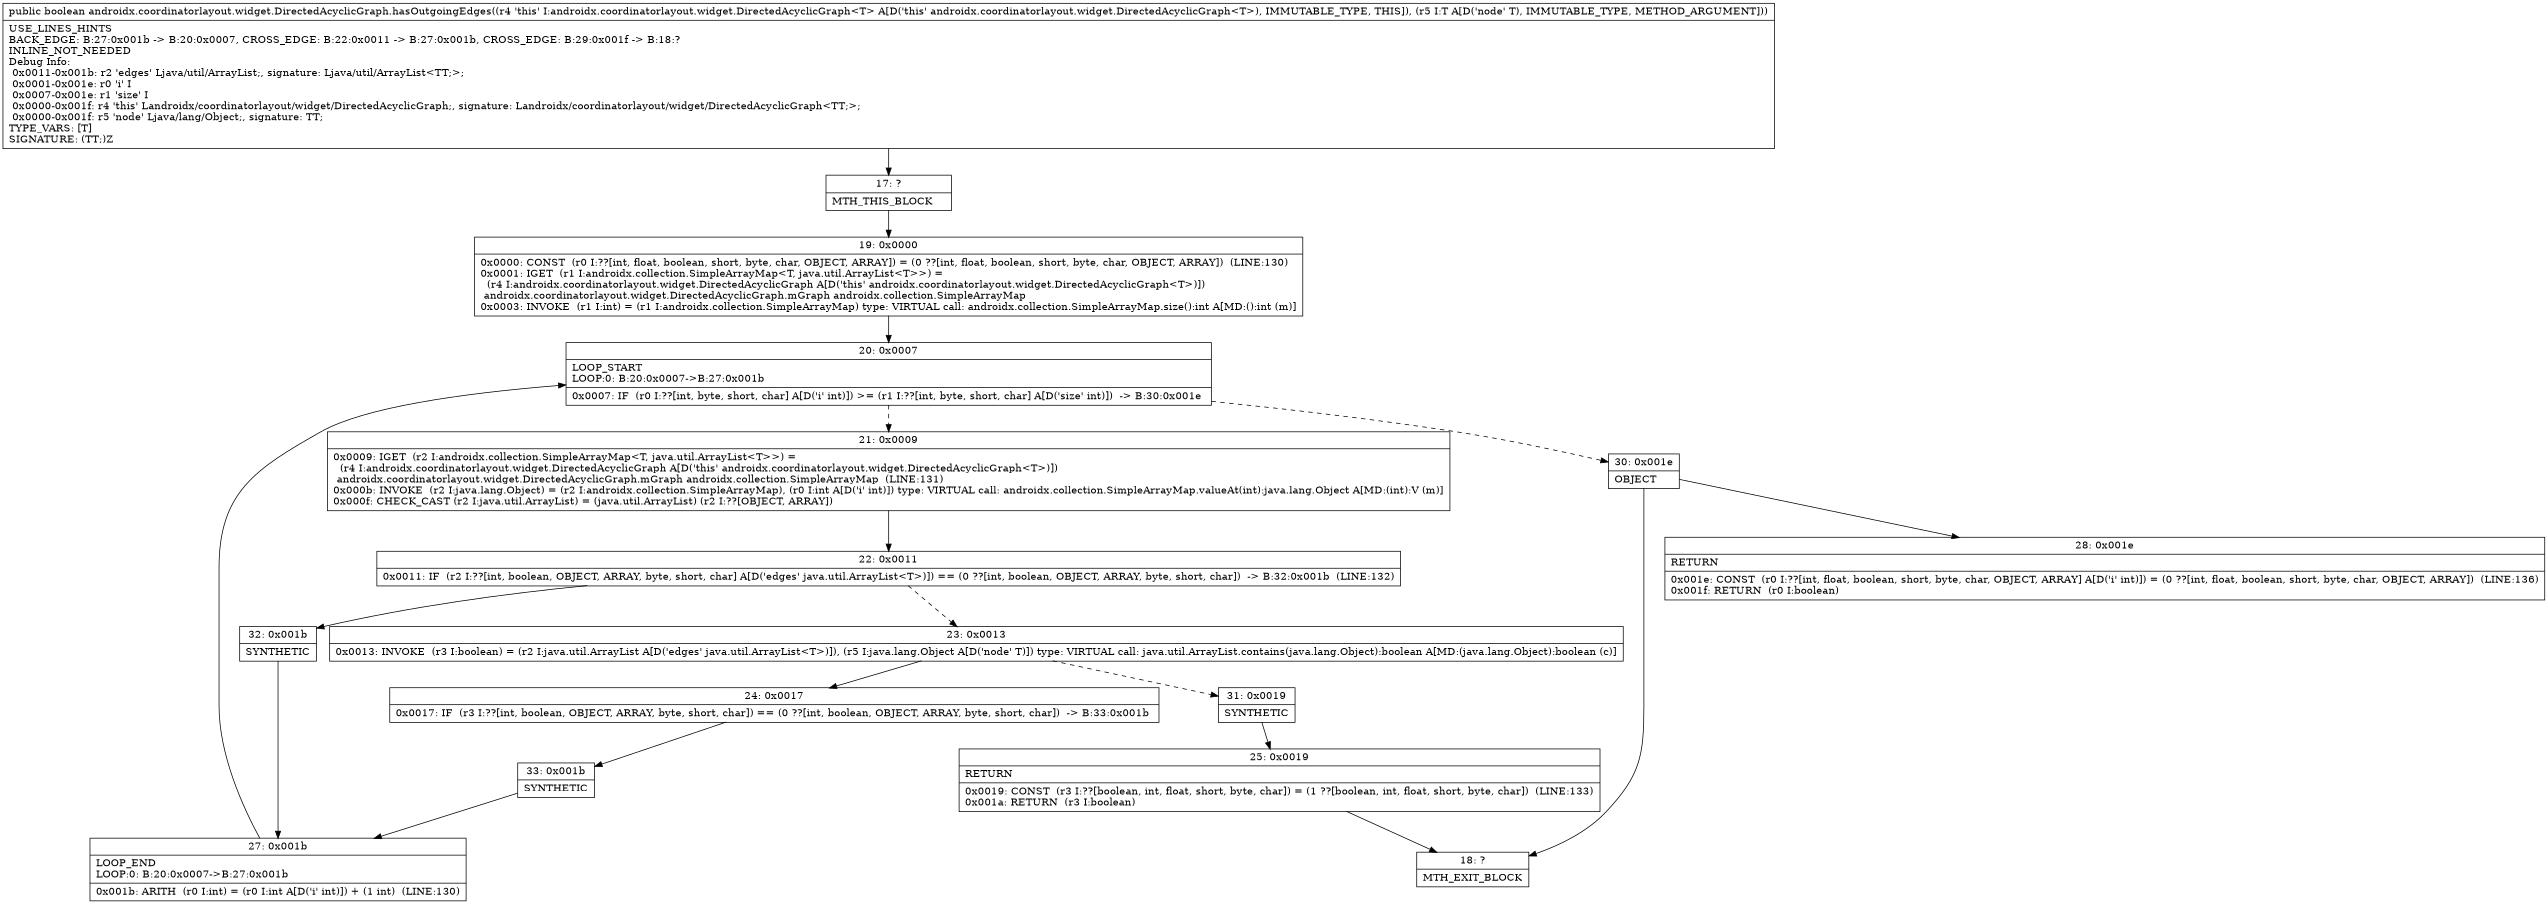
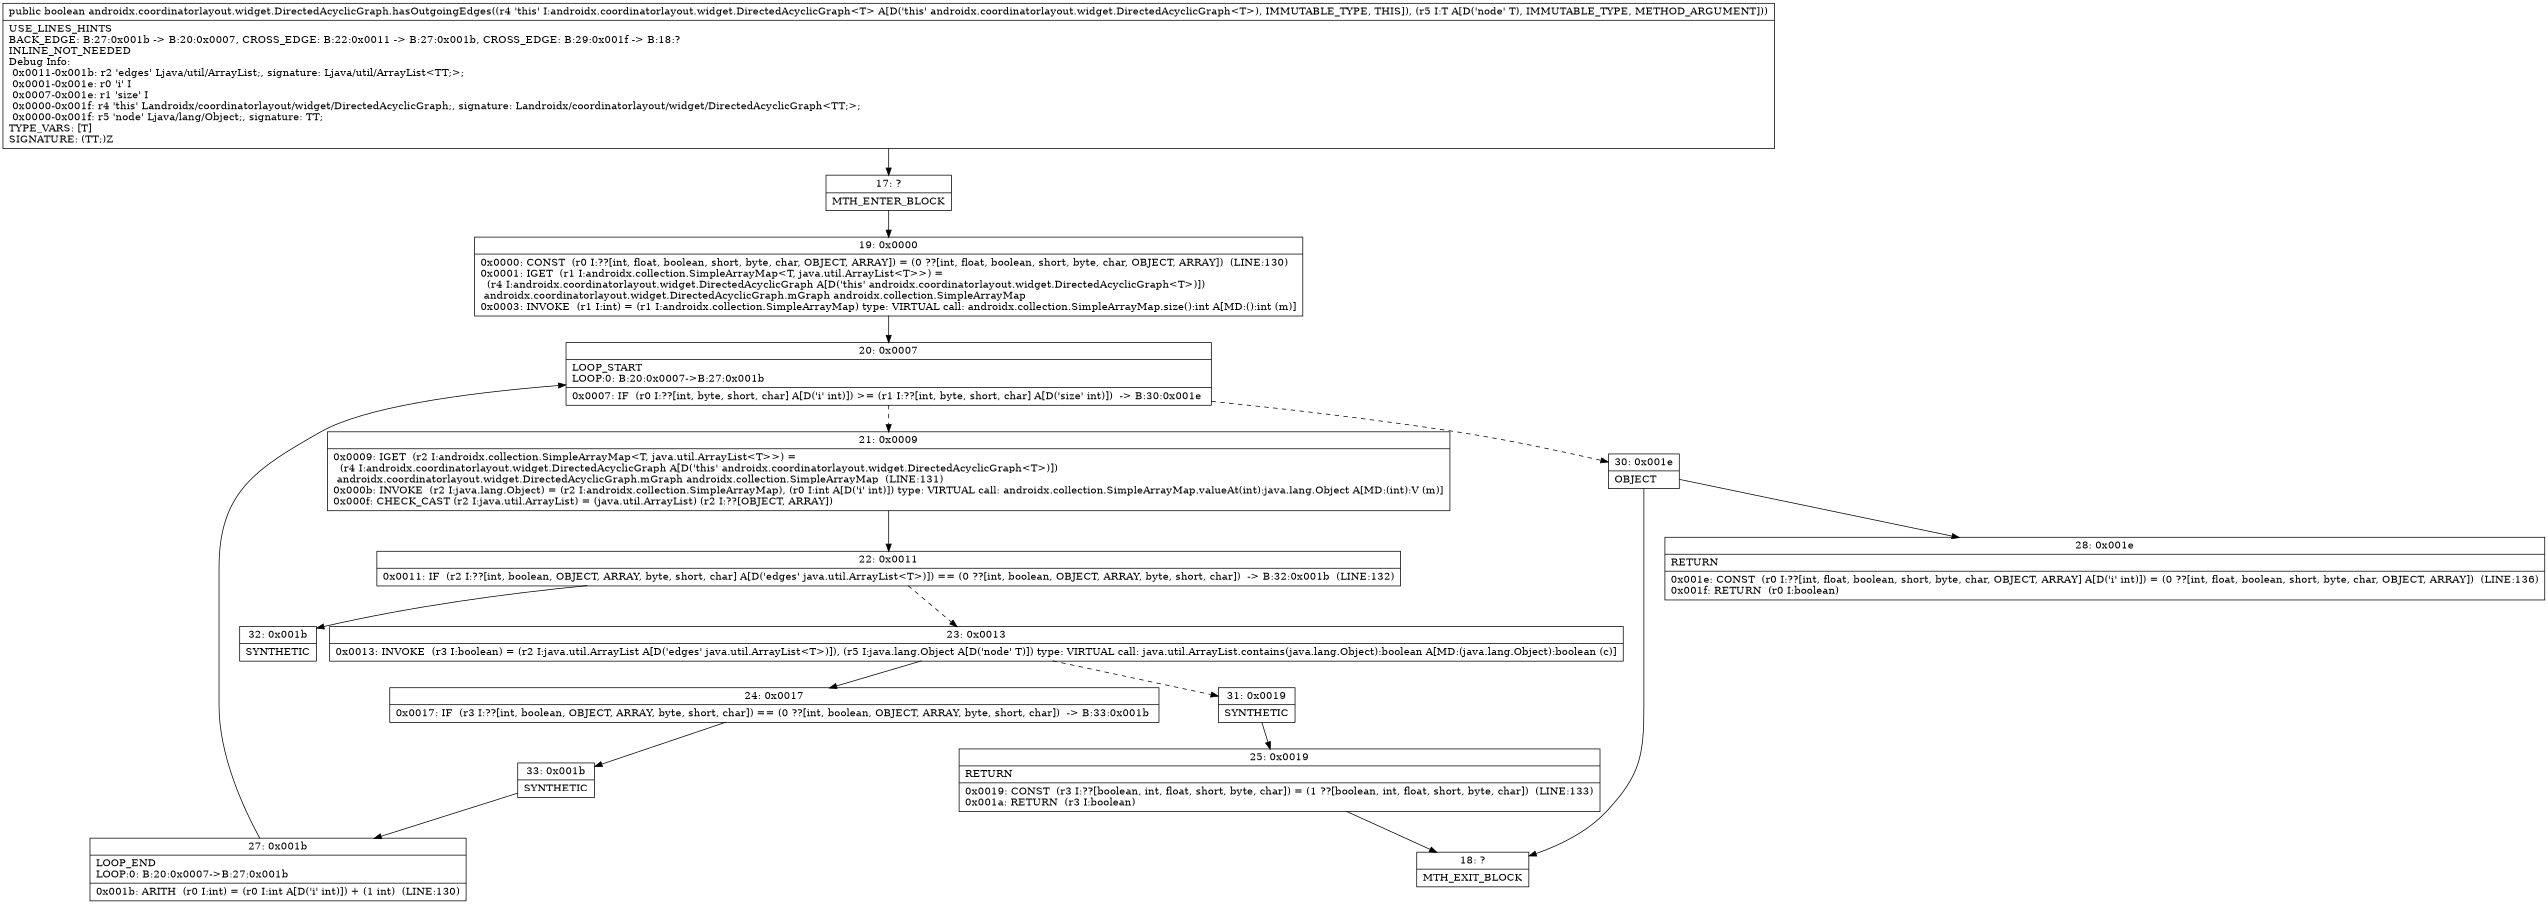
  digraph {
    node [shape=record]
-   n1 [label="{17\:\ ?|MTH_THIS_BLOCK\l}"]
+   n1 [label="{17\:\ ?|MTH_ENTER_BLOCK\l}"]
    n2 [label="{19\:\ 0x0000|0x0000: CONST  (r0 I:??[int, float, boolean, short, byte, char, OBJECT, ARRAY]) = (0 ??[int, float, boolean, short, byte, char, OBJECT, ARRAY])  (LINE:130)\l0x0001: IGET  (r1 I:androidx.collection.SimpleArrayMap\<T, java.util.ArrayList\<T\>\>) = \l  (r4 I:androidx.coordinatorlayout.widget.DirectedAcyclicGraph A[D('this' androidx.coordinatorlayout.widget.DirectedAcyclicGraph\<T\>)])\l androidx.coordinatorlayout.widget.DirectedAcyclicGraph.mGraph androidx.collection.SimpleArrayMap \l0x0003: INVOKE  (r1 I:int) = (r1 I:androidx.collection.SimpleArrayMap) type: VIRTUAL call: androidx.collection.SimpleArrayMap.size():int A[MD:():int (m)]\l}"]
    n3 [label="{20\:\ 0x0007|LOOP_START\lLOOP:0: B:20:0x0007\-\>B:27:0x001b\l|0x0007: IF  (r0 I:??[int, byte, short, char] A[D('i' int)]) \>= (r1 I:??[int, byte, short, char] A[D('size' int)])  \-\> B:30:0x001e \l}"]
    n4 [label="{21\:\ 0x0009|0x0009: IGET  (r2 I:androidx.collection.SimpleArrayMap\<T, java.util.ArrayList\<T\>\>) = \l  (r4 I:androidx.coordinatorlayout.widget.DirectedAcyclicGraph A[D('this' androidx.coordinatorlayout.widget.DirectedAcyclicGraph\<T\>)])\l androidx.coordinatorlayout.widget.DirectedAcyclicGraph.mGraph androidx.collection.SimpleArrayMap  (LINE:131)\l0x000b: INVOKE  (r2 I:java.lang.Object) = (r2 I:androidx.collection.SimpleArrayMap), (r0 I:int A[D('i' int)]) type: VIRTUAL call: androidx.collection.SimpleArrayMap.valueAt(int):java.lang.Object A[MD:(int):V (m)]\l0x000f: CHECK_CAST (r2 I:java.util.ArrayList) = (java.util.ArrayList) (r2 I:??[OBJECT, ARRAY]) \l}"]
    n5 [label="{30\:\ 0x001e|OBJECT\l}"]
    n6 [label="{22\:\ 0x0011|0x0011: IF  (r2 I:??[int, boolean, OBJECT, ARRAY, byte, short, char] A[D('edges' java.util.ArrayList\<T\>)]) == (0 ??[int, boolean, OBJECT, ARRAY, byte, short, char])  \-\> B:32:0x001b  (LINE:132)\l}"]
    n7 [label="{18\:\ ?|MTH_EXIT_BLOCK\l}"]
    n8 [label="{28\:\ 0x001e|RETURN\l|0x001e: CONST  (r0 I:??[int, float, boolean, short, byte, char, OBJECT, ARRAY] A[D('i' int)]) = (0 ??[int, float, boolean, short, byte, char, OBJECT, ARRAY])  (LINE:136)\l0x001f: RETURN  (r0 I:boolean) \l}"]
    n9 [label="{23\:\ 0x0013|0x0013: INVOKE  (r3 I:boolean) = (r2 I:java.util.ArrayList A[D('edges' java.util.ArrayList\<T\>)]), (r5 I:java.lang.Object A[D('node' T)]) type: VIRTUAL call: java.util.ArrayList.contains(java.lang.Object):boolean A[MD:(java.lang.Object):boolean (c)]\l}"]
    n10 [label="{32\:\ 0x001b|SYNTHETIC\l}"]
    n11 [label="{24\:\ 0x0017|0x0017: IF  (r3 I:??[int, boolean, OBJECT, ARRAY, byte, short, char]) == (0 ??[int, boolean, OBJECT, ARRAY, byte, short, char])  \-\> B:33:0x001b \l}"]
    n12 [label="{31\:\ 0x0019|SYNTHETIC\l}"]
    n13 [label="{27\:\ 0x001b|LOOP_END\lLOOP:0: B:20:0x0007\-\>B:27:0x001b\l|0x001b: ARITH  (r0 I:int) = (r0 I:int A[D('i' int)]) + (1 int)  (LINE:130)\l}"]
    n14 [label="{33\:\ 0x001b|SYNTHETIC\l}"]
    n15 [label="{25\:\ 0x0019|RETURN\l|0x0019: CONST  (r3 I:??[boolean, int, float, short, byte, char]) = (1 ??[boolean, int, float, short, byte, char])  (LINE:133)\l0x001a: RETURN  (r3 I:boolean) \l}"]
    n16 [label="{public boolean androidx.coordinatorlayout.widget.DirectedAcyclicGraph.hasOutgoingEdges((r4 'this' I:androidx.coordinatorlayout.widget.DirectedAcyclicGraph\<T\> A[D('this' androidx.coordinatorlayout.widget.DirectedAcyclicGraph\<T\>), IMMUTABLE_TYPE, THIS]), (r5 I:T A[D('node' T), IMMUTABLE_TYPE, METHOD_ARGUMENT]))  | USE_LINES_HINTS\lBACK_EDGE: B:27:0x001b \-\> B:20:0x0007, CROSS_EDGE: B:22:0x0011 \-\> B:27:0x001b, CROSS_EDGE: B:29:0x001f \-\> B:18:?\lINLINE_NOT_NEEDED\lDebug Info:\l  0x0011\-0x001b: r2 'edges' Ljava\/util\/ArrayList;, signature: Ljava\/util\/ArrayList\<TT;\>;\l  0x0001\-0x001e: r0 'i' I\l  0x0007\-0x001e: r1 'size' I\l  0x0000\-0x001f: r4 'this' Landroidx\/coordinatorlayout\/widget\/DirectedAcyclicGraph;, signature: Landroidx\/coordinatorlayout\/widget\/DirectedAcyclicGraph\<TT;\>;\l  0x0000\-0x001f: r5 'node' Ljava\/lang\/Object;, signature: TT;\lTYPE_VARS: [T]\lSIGNATURE: (TT;)Z\l}"]
    n1 -> n2
    n2 -> n3
    n3 -> n4 [style=dashed]
    n3 -> n5 [style=dashed]
    n4 -> n6
    n5 -> n7
    n5 -> n8
    n6 -> n9 [style=dashed]
    n6 -> n10
    n9 -> n11
    n9 -> n12 [style=dashed]
-   n10 -> n13
    n11 -> n14
    n12 -> n15
    n13 -> n3
    n14 -> n13
    n15 -> n7
    n16 -> n1
  }
